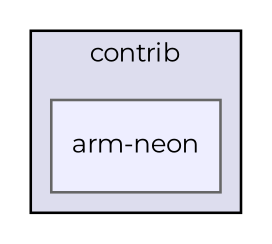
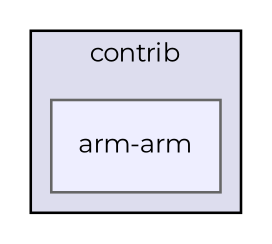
  digraph {
    compound=true
    fontname=Montserrat
-   n1 [fillcolor="#eeeeff" fontname=Montserrat fontsize=10 label="arm-neon" pencolor=black shape=box style=filled color=gray40]
+   n1 [fillcolor="#eeeeff" fontname=Montserrat fontsize=10 label="arm-arm" pencolor=black shape=box style=filled color=gray40]
    subgraph cluster_1 {
      bgcolor="#ddddee"
      fontsize=10
      label=contrib
      pencolor=black
      n1
    }
  }
